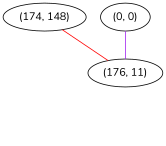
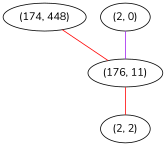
  graph {
    fontname=Nunito
    node [fontname=Nunito]
    edge [color=red fontname=Nunito weight=1]
-   "(174, 148)"
+   "(174, 148)" [label="(174, 448)"]
    "(176, 11)"
-   "(0, 0)"
+   "(2, 2)"
+   "(0, 0)" [label="(2, 0)"]
    "(174, 148)" -- "(176, 11)"
+   "(176, 11)" -- "(2, 2)"
    "(0, 0)" -- "(176, 11)" [color=purple weight=4]
  }
